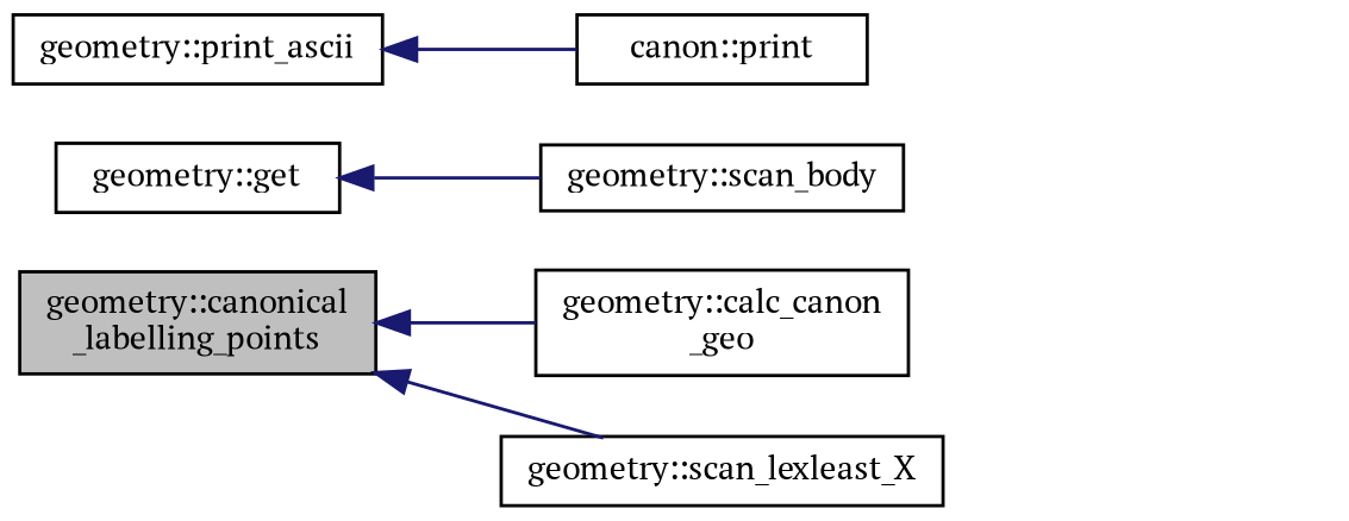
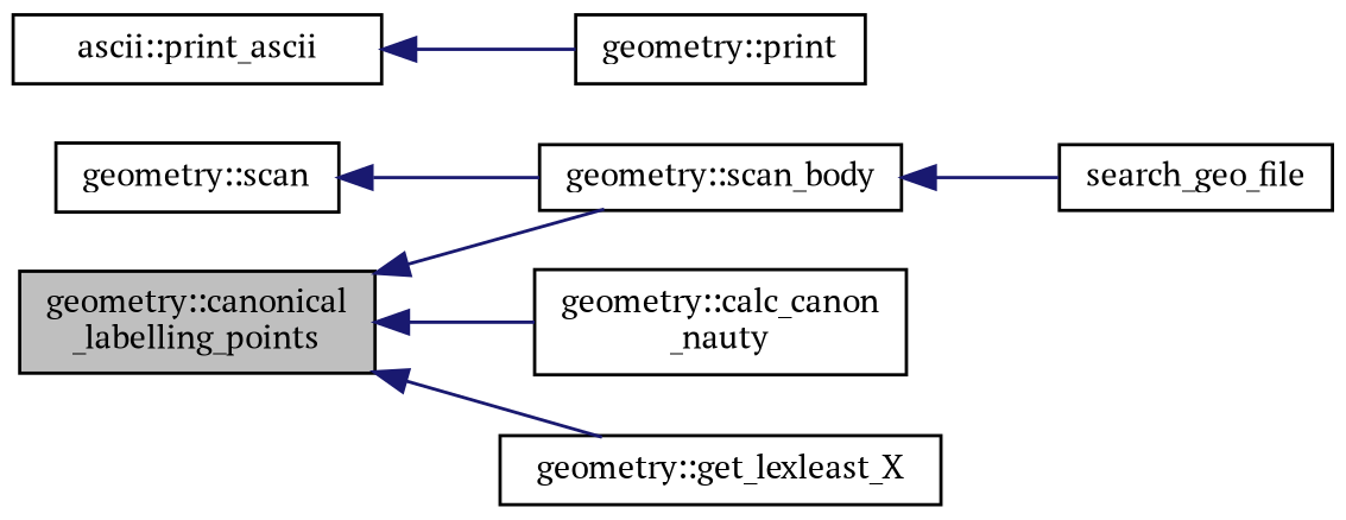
  digraph {
    fontname="PT Serif"
    rankdir=LR
    node [color=black fillcolor=white fontname="PT Serif" fontsize=10 shape=record style=filled]
    edge [color=midnightblue dir=back fontname="PT Serif" fontsize=10 labelfontname=Helvetica labelfontsize=10 style=solid]
    n1 [fillcolor=grey75 fontcolor=black height=0.2 label="geometry::canonical\l_labelling_points" width=0.4]
    n2 [height=0.2 label="geometry::scan_body" width=0.4]
-   n3 [height=0.2 label="geometry::calc_canon\l_geo" width=0.4]
-   n4 [height=0.2 label="geometry::scan_lexleast_X" width=0.4]
-   n5 [height=0.2 label="geometry::print_ascii" width=0.4]
-   n6 [height=0.2 label="canon::print" width=0.4]
-   n8 [height=0.2 label="geometry::get" width=0.4]
+   n3 [height=0.2 label="geometry::calc_canon\l_nauty" width=0.4]
+   n4 [height=0.2 label="geometry::get_lexleast_X" width=0.4]
+   n5 [height=0.2 label="ascii::print_ascii" width=0.4]
+   n6 [height=0.2 label="geometry::print" width=0.4]
+   n7 [height=0.2 label=search_geo_file width=0.4]
+   n8 [height=0.2 label="geometry::scan" width=0.4]
+   n1 -> n2
    n1 -> n3
    n1 -> n4
+   n2 -> n7
    n5 -> n6
    n8 -> n2
  }
